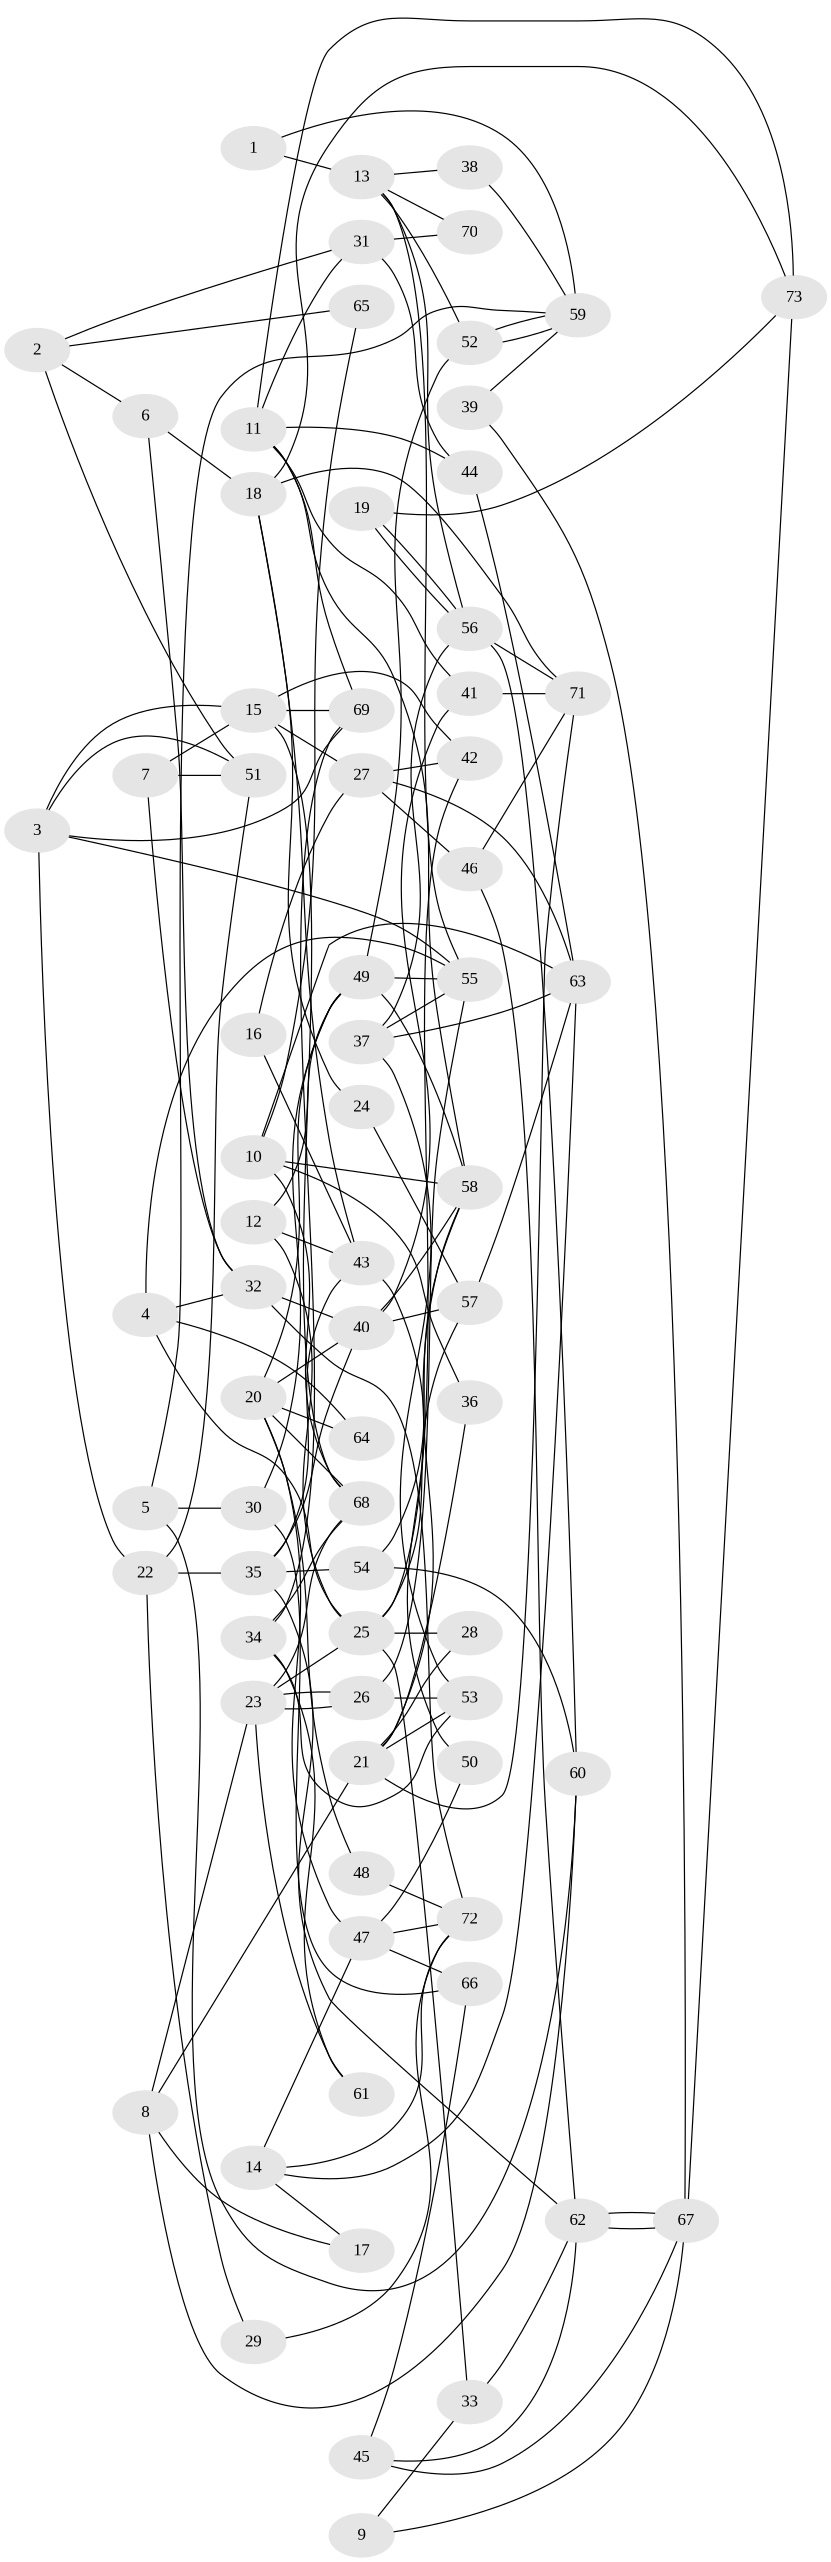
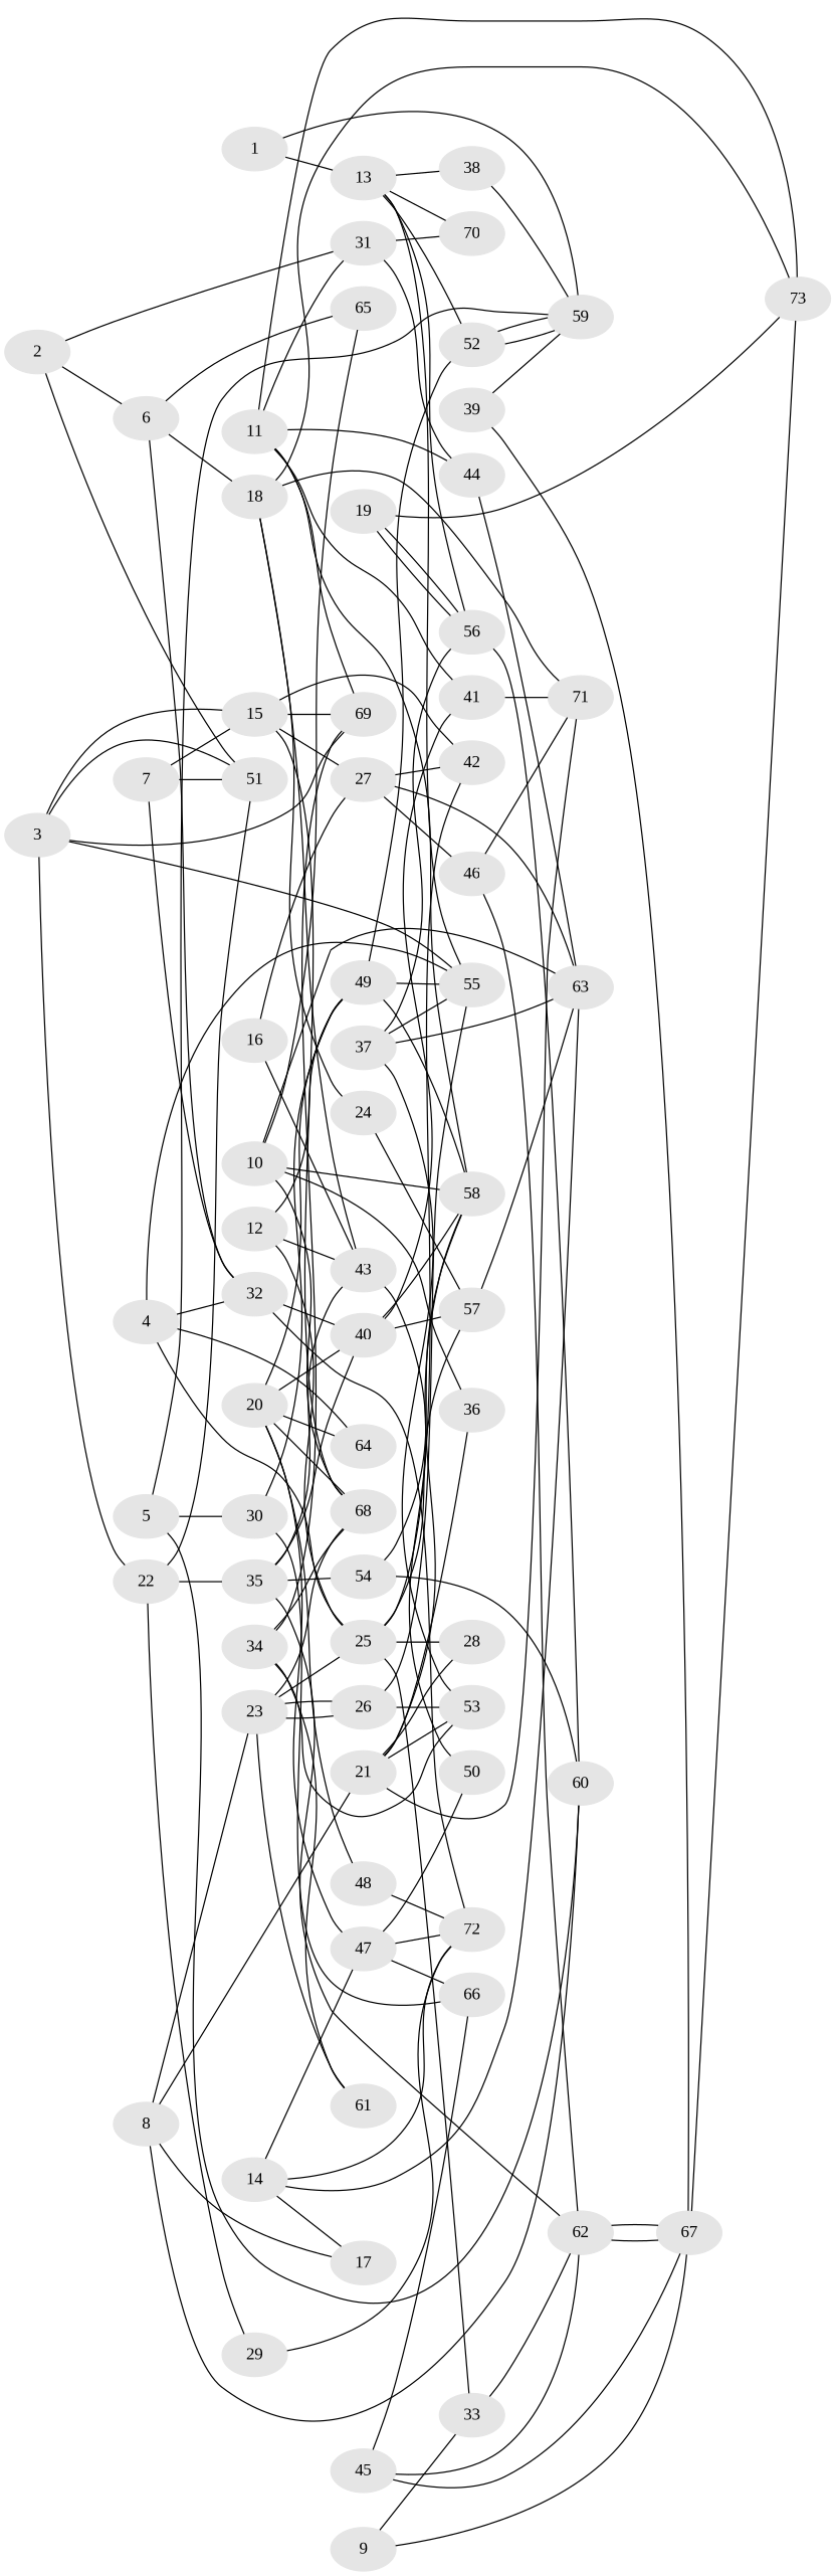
  graph {
    fontname="Liberation Serif"
    rankdir=LR
    node [color=gray90 fontname="Liberation Serif" style=filled]
    edge [fontname="Liberation Serif"]
    1
    13
    59
    55
    38
    52
    56
    70
    2
    6
    31
    51
    32
    18
    65
    22
    29
    35
    44
    3
    15
    69
    68
    27
    42
    4
    25
    64
    33
    28
    57
    72
    40
    5
    30
    60
    49
    66
    73
    43
    24
    71
    7
    8
    17
    21
    23
    36
    58
    53
    34
    61
    9
    67
    62
    10
    63
    11
    41
    12
    50
    14
    47
    46
    16
    19
    20
    48
    54
    26
    37
    39
    45
    1 -- 13
    1 -- 59
    13 -- 55
    13 -- 38
    13 -- 52
    13 -- 56
    13 -- 70
    38 -- 59
    52 -- 59
    52 -- 59
    56 -- 60
-   56 -- 71
    2 -- 6
    2 -- 31
    2 -- 51
    6 -- 32
    6 -- 18
-   2 -- 65
+   6 -- 65
    31 -- 70
    31 -- 44
    32 -- 72
    32 -- 40
    18 -- 73
    18 -- 43
    18 -- 24
    18 -- 71
    22 -- 51
    22 -- 29
    22 -- 35
    29 -- 72
    35 -- 40
    35 -- 43
    35 -- 62
    35 -- 54
    44 -- 63
    3 -- 55
    3 -- 51
    3 -- 22
    3 -- 15
    3 -- 69
    15 -- 69
    15 -- 68
    15 -- 27
    15 -- 42
    27 -- 42
    27 -- 63
    27 -- 46
    4 -- 55
    4 -- 32
    4 -- 25
    4 -- 64
    25 -- 42
    25 -- 33
    25 -- 28
    25 -- 57
    33 -- 62
    57 -- 63
    40 -- 57
    40 -- 58
    40 -- 41
    5 -- 59
    5 -- 30
    5 -- 60
    30 -- 49
    30 -- 66
    49 -- 55
    49 -- 52
    49 -- 58
    43 -- 50
    24 -- 57
    7 -- 51
    7 -- 32
    7 -- 15
    8 -- 60
    8 -- 17
    8 -- 21
    8 -- 23
    21 -- 28
    21 -- 71
    21 -- 36
    21 -- 58
    21 -- 53
    23 -- 68
    23 -- 25
    23 -- 61
    23 -- 26
    23 -- 26
    34 -- 69
    34 -- 68
    34 -- 53
    34 -- 61
    9 -- 33
    9 -- 67
    67 -- 73
    62 -- 67
    62 -- 67
    10 -- 65
    10 -- 68
    10 -- 36
    10 -- 58
    10 -- 63
    11 -- 31
    11 -- 44
    11 -- 69
    11 -- 73
    11 -- 58
    11 -- 41
    41 -- 71
    12 -- 25
    12 -- 49
    12 -- 43
    14 -- 72
    14 -- 17
    14 -- 63
    14 -- 47
    47 -- 72
    47 -- 66
    47 -- 50
    46 -- 71
    46 -- 62
    16 -- 27
    16 -- 43
    19 -- 56
    19 -- 56
    19 -- 73
    20 -- 68
    20 -- 64
    20 -- 40
    20 -- 49
    20 -- 47
    20 -- 48
    48 -- 72
    54 -- 60
    54 -- 58
    26 -- 55
    26 -- 53
    37 -- 55
    37 -- 56
    37 -- 53
    37 -- 63
    39 -- 59
    39 -- 67
    45 -- 66
    45 -- 67
    45 -- 62
  }
